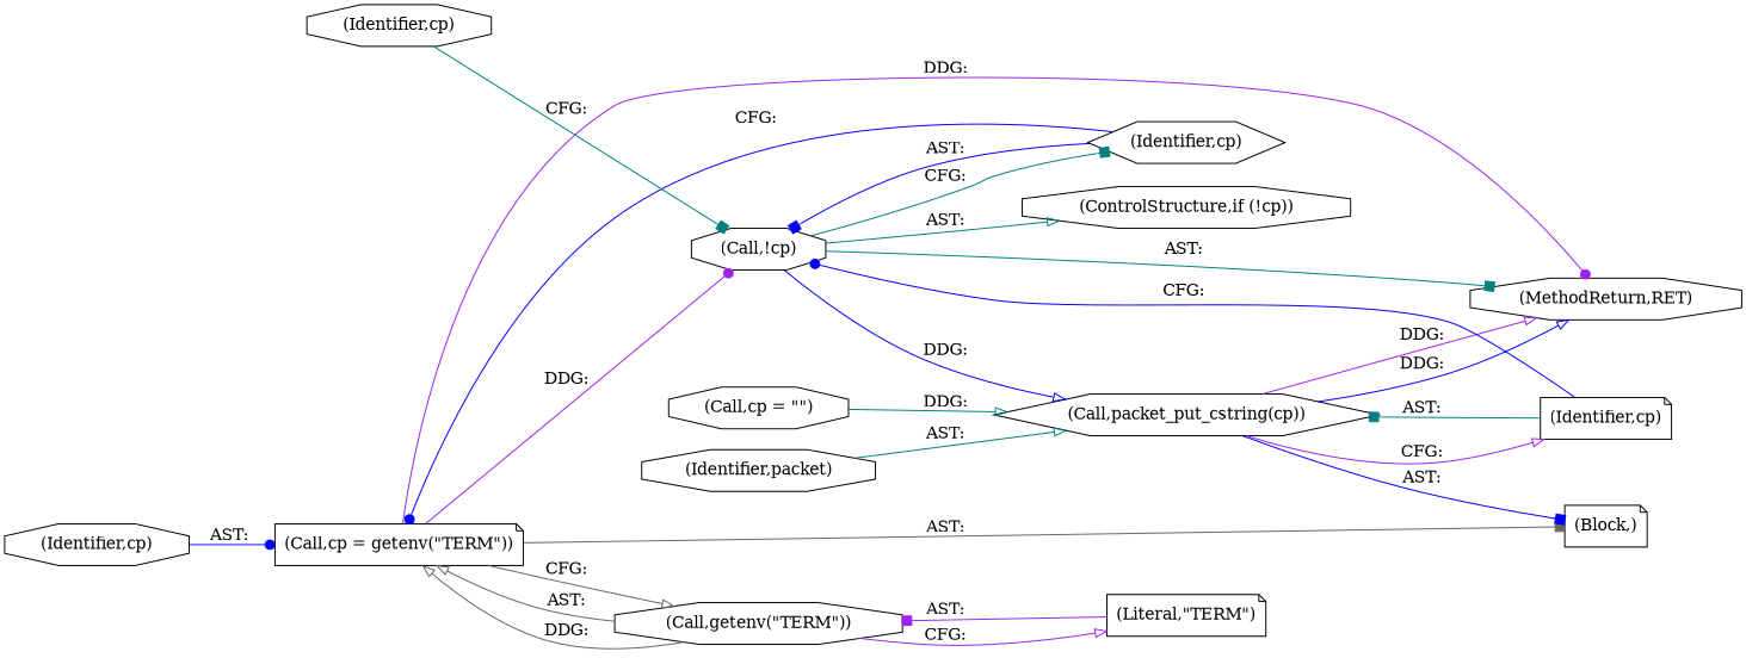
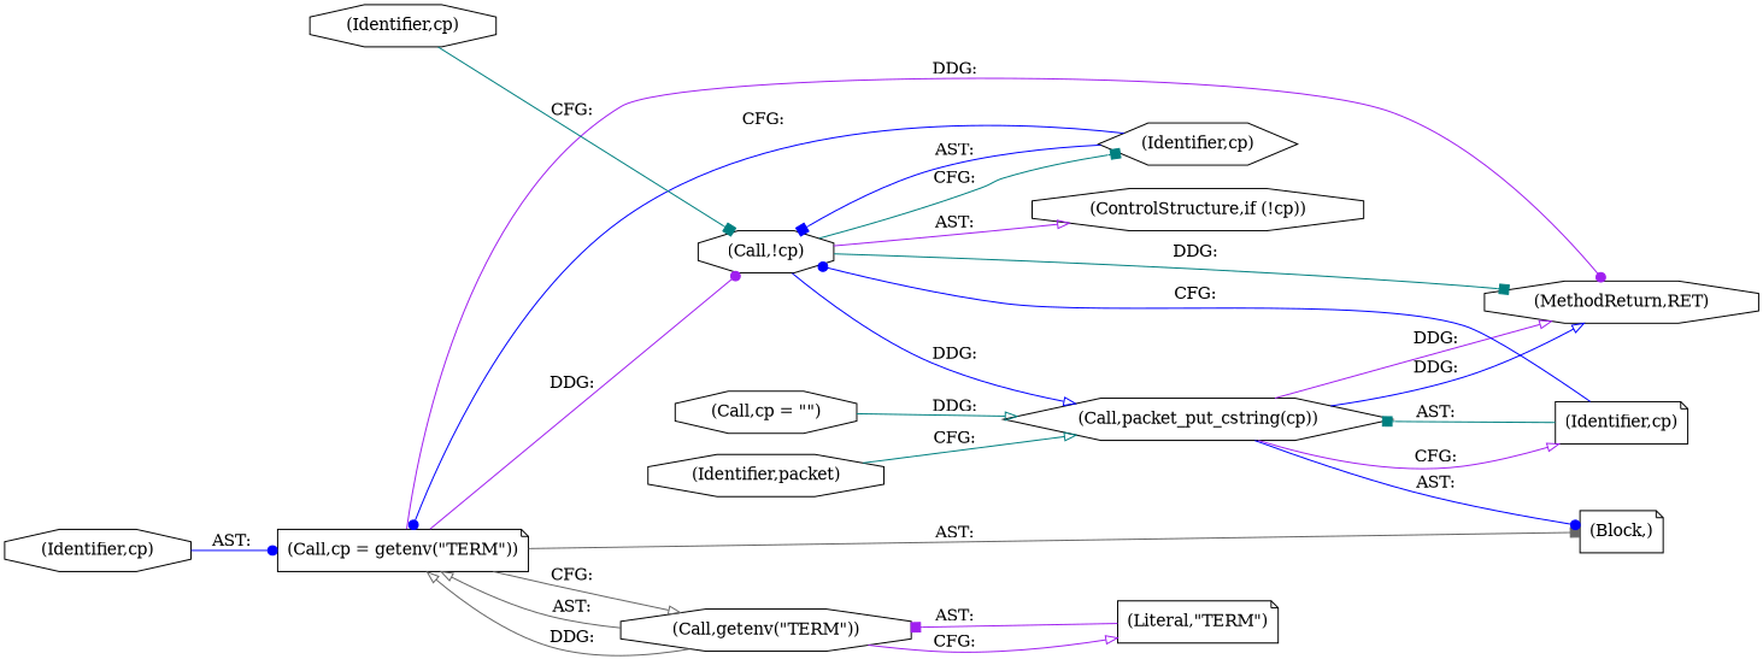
  digraph {
    rankdir=LR
    node [shape=octagon]
    edge [arrowhead=onormal color=purple]
    n1 [label="(Call,cp = getenv(\"TERM\"))" shape=note]
    n2 [label="(Call,getenv(\"TERM\"))"]
    n3 [label="(Call,!cp)"]
    n4 [label="(Block,)" shape=note]
    n5 [label="(MethodReturn,RET)"]
    n6 [label="(Literal,\"TERM\")" shape=note]
    n7 [label="(Call,packet_put_cstring(cp))" shape=hexagon]
    n8 [label="(Identifier,cp)" shape=hexagon]
    n9 [label="(ControlStructure,if (!cp))"]
    n10 [label="(Identifier,cp)" shape=note]
    n11 [label="(Identifier,cp)"]
    n12 [label="(Identifier,packet)"]
    n13 [label="(Identifier,cp)"]
    n14 [label="(Call,cp = \"\")"]
    n1 -> n2 [color=gray40 label="CFG: "]
    n1 -> n3 [arrowhead=dot label="DDG: "]
    n1 -> n4 [arrowhead=box color=gray40 label="AST: "]
    n1 -> n5 [arrowhead=dot label="DDG: "]
    n2 -> n1 [color=gray40 label="AST: "]
    n2 -> n1 [color=gray40 label="DDG: "]
    n2 -> n6 [label="CFG: "]
-   n3 -> n5 [arrowhead=box color=teal label="AST: "]
+   n3 -> n5 [arrowhead=box color=teal label="DDG: "]
    n3 -> n7 [color=blue label="DDG: "]
    n3 -> n8 [arrowhead=box color=teal label="CFG: "]
-   n3 -> n9 [color=teal label="AST: "]
+   n3 -> n9 [label="AST: "]
    n6 -> n2 [arrowhead=box label="AST: "]
-   n7 -> n4 [arrowhead=box color=blue label="AST: "]
+   n7 -> n4 [arrowhead=dot color=blue label="AST: "]
    n7 -> n5 [color=blue label="DDG: "]
    n7 -> n5 [label="DDG: "]
    n7 -> n10 [label="CFG: "]
    n8 -> n1 [arrowhead=dot color=blue label="CFG: "]
    n8 -> n3 [arrowhead=box color=blue label="AST: "]
    n10 -> n3 [arrowhead=dot color=blue label="CFG: "]
    n10 -> n7 [arrowhead=box color=teal label="AST: "]
    n11 -> n1 [arrowhead=dot color=blue label="AST: "]
-   n12 -> n7 [color=teal label="AST: "]
+   n12 -> n7 [color=teal label="CFG: "]
    n13 -> n3 [arrowhead=box color=teal label="CFG: "]
    n14 -> n7 [color=teal label="DDG: "]
  }
